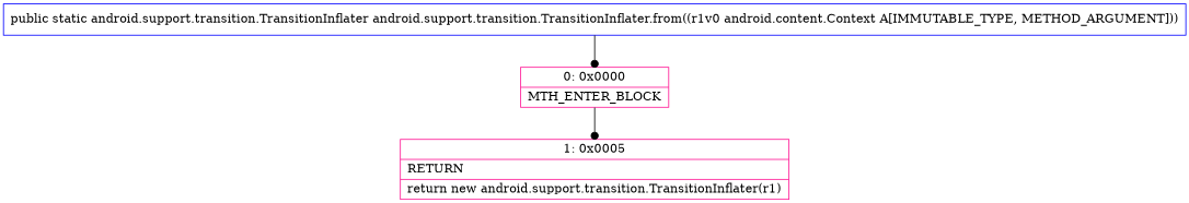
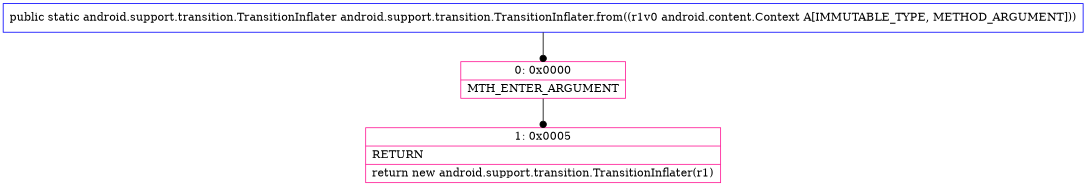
  digraph {
    node [shape=record color=deeppink]
    edge [arrowhead=dot]
-   n1 [label="{0\:\ 0x0000|MTH_ENTER_BLOCK\l}"]
+   n1 [label="{0\:\ 0x0000|MTH_ENTER_ARGUMENT\l}"]
    n2 [label="{1\:\ 0x0005|RETURN\l|return new android.support.transition.TransitionInflater(r1)\l}"]
    n3 [label="{public static android.support.transition.TransitionInflater android.support.transition.TransitionInflater.from((r1v0 android.content.Context A[IMMUTABLE_TYPE, METHOD_ARGUMENT])) }" color=blue]
    n1 -> n2
    n3 -> n1
  }
